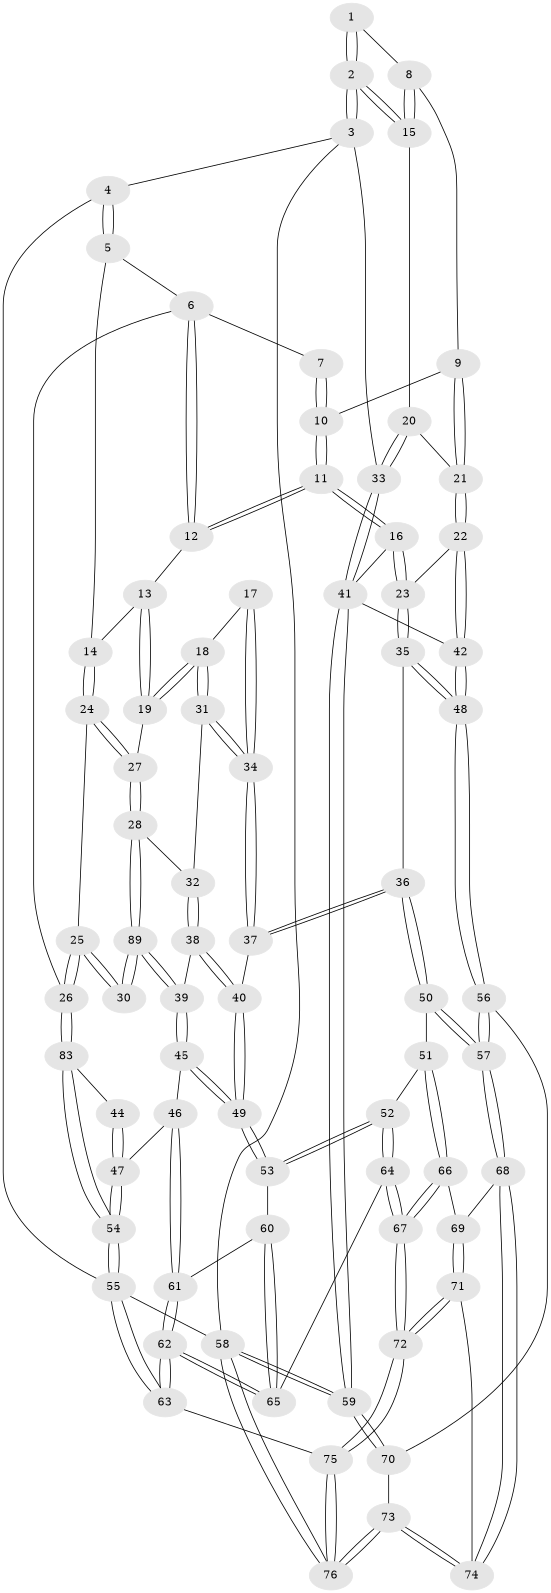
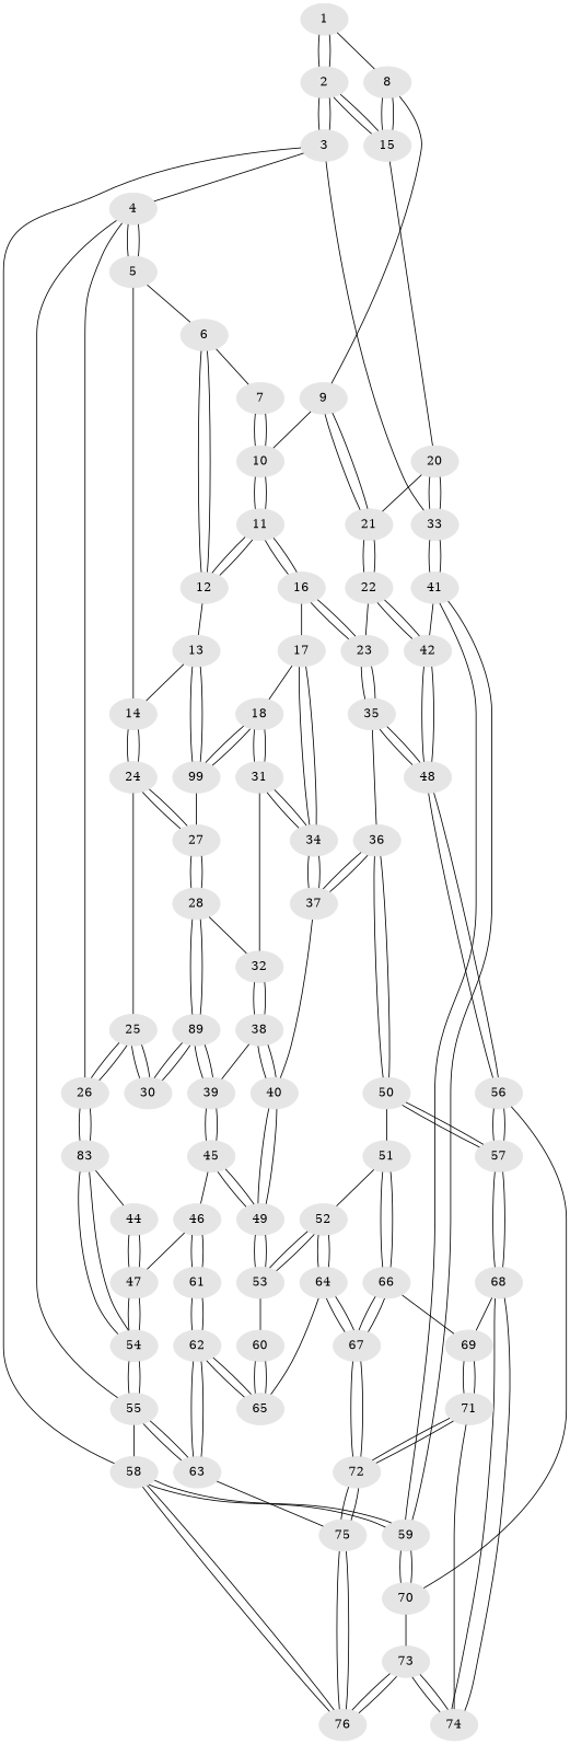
  graph {
    node [color=gray90 style=filled]
    1
    2
    8
    3
    15
    9
    4
    33
    58
    20
    5
    26
    55
    41
    59
    76
    6
    14
    n19 [label=83]
    63
    7
    12
    24
    10
    13
    11
    21
    22
    16
    17
    23
-   19
+   19 [label=99]
    27
    25
    18
    34
    35
    31
    37
    32
    28
    42
    48
    36
    30
    44
    54
    n48 [label=89]
    39
    38
    45
    40
    50
    56
    51
    57
    49
    46
    53
    70
    47
    61
    62
    60
    52
    66
    68
    64
    67
    69
    65
    75
    73
    74
    72
    71
    1 -- 2
    1 -- 2
    1 -- 8
    2 -- 3
    2 -- 3
    2 -- 15
    2 -- 15
    8 -- 15
    8 -- 15
    8 -- 9
    3 -- 4
    3 -- 33
    3 -- 58
    15 -- 20
    9 -- 10
    9 -- 21
    9 -- 21
    4 -- 5
    4 -- 5
-   6 -- 26
+   4 -- 26
    4 -- 55
    33 -- 41
    33 -- 41
    58 -- 59
    58 -- 59
    58 -- 76
    58 -- 76
    20 -- 33
    20 -- 33
    20 -- 21
    5 -- 6
    5 -- 14
    26 -- n19
    26 -- n19
    55 -- 58
    55 -- 63
    55 -- 63
    41 -- 59
    41 -- 59
    41 -- 42
    59 -- 70
    59 -- 70
    6 -- 7
    6 -- 12
    6 -- 12
    14 -- 24
    14 -- 24
    n19 -- 44
    n19 -- 54
    n19 -- 54
    63 -- 75
    7 -- 10
    7 -- 10
    12 -- 13
    24 -- 27
    24 -- 27
    24 -- 25
    10 -- 11
    10 -- 11
    13 -- 14
    13 -- 19
    13 -- 19
    11 -- 12
    11 -- 12
    11 -- 16
    11 -- 16
    21 -- 22
    21 -- 22
    22 -- 23
    22 -- 42
    22 -- 42
-   16 -- 41
+   16 -- 17
    16 -- 23
    16 -- 23
    17 -- 18
    17 -- 34
    17 -- 34
    23 -- 35
    23 -- 35
    19 -- 27
    27 -- 28
    27 -- 28
    25 -- 26
    25 -- 26
    25 -- 30
    25 -- 30
    18 -- 19
    18 -- 19
    18 -- 31
    18 -- 31
    34 -- 37
    34 -- 37
    35 -- 48
    35 -- 48
    35 -- 36
    31 -- 34
    31 -- 34
    31 -- 32
    37 -- 40
    32 -- 38
    32 -- 38
    28 -- 32
    28 -- n48
    28 -- n48
    42 -- 48
    42 -- 48
    48 -- 56
    48 -- 56
    36 -- 37
    36 -- 37
    36 -- 50
    36 -- 50
    44 -- 47
    44 -- 47
    54 -- 55
    54 -- 55
    n48 -- 30
    n48 -- 30
    n48 -- 39
    n48 -- 39
    39 -- 45
    39 -- 45
    38 -- 39
    38 -- 40
    38 -- 40
    45 -- 49
    45 -- 49
    45 -- 46
    40 -- 49
    40 -- 49
    50 -- 51
    50 -- 57
    50 -- 57
    56 -- 57
    56 -- 57
    56 -- 70
    51 -- 52
    51 -- 66
    51 -- 66
    57 -- 68
    57 -- 68
    49 -- 53
    49 -- 53
    46 -- 47
    46 -- 61
    46 -- 61
    53 -- 60
    70 -- 73
    47 -- 54
    47 -- 54
    61 -- 62
    61 -- 62
    62 -- 63
    62 -- 63
    62 -- 65
    62 -- 65
-   60 -- 61
    60 -- 65
    60 -- 65
    52 -- 53
    52 -- 53
    52 -- 64
    52 -- 64
    66 -- 67
    66 -- 67
    66 -- 69
    68 -- 69
    68 -- 74
    68 -- 74
    64 -- 67
    64 -- 67
    64 -- 65
    67 -- 72
    67 -- 72
    69 -- 71
    69 -- 71
    75 -- 76
    75 -- 76
    73 -- 76
    73 -- 76
    73 -- 74
    73 -- 74
    72 -- 75
    72 -- 75
    71 -- 74
    71 -- 72
    71 -- 72
  }
